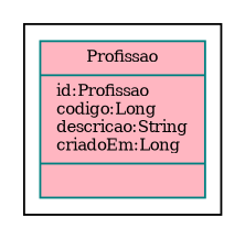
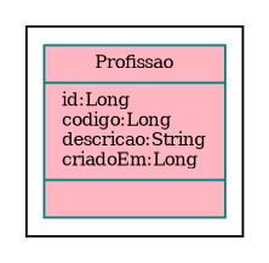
  digraph {
    fontname="Times-Roman"
    fontsize=8
-   n1 [fontname="Times-Roman" fontsize=8 label="{Profissao|id:Profissao\lcodigo:Long\ldescricao:String\lcriadoEm:Long\l|\l}" shape=record style=filled fillcolor=lightpink color=teal]
+   n1 [fontname="Times-Roman" fontsize=8 label="{Profissao|id:Long\lcodigo:Long\ldescricao:String\lcriadoEm:Long\l|\l}" shape=record style=filled fillcolor=lightpink color=teal]
    subgraph cluster_1 {
      n1
    }
  }
